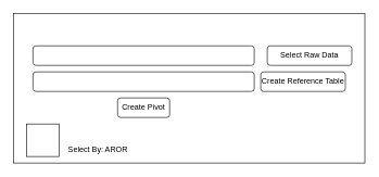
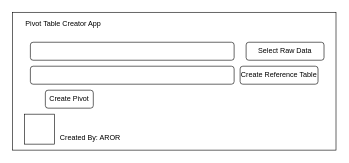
  <mxCell id="0" />
  <mxCell id="1" parent="0" />
  <mxCell id="2" value="" style="rounded=0;whiteSpace=wrap;html=1;" vertex="1" parent="1"><mxGeometry x="20" y="20" width="540" height="230" as="geometry" /></mxCell>
  <mxCell id="3" value="" style="rounded=1;whiteSpace=wrap;html=1;" vertex="1" parent="1"><mxGeometry x="50" y="70" width="340" height="30" as="geometry" /></mxCell>
  <mxCell id="4" value="" style="rounded=1;whiteSpace=wrap;html=1;" vertex="1" parent="1"><mxGeometry x="50" y="110" width="340" height="30" as="geometry" /></mxCell>
- <mxCell id="5" value="Create Pivot" style="rounded=1;whiteSpace=wrap;html=1;" vertex="1" parent="1"><mxGeometry x="180" y="150" width="80" height="30" as="geometry" /></mxCell>
+ <mxCell id="5" value="Create Pivot" style="rounded=1;whiteSpace=wrap;html=1;" vertex="1" parent="1"><mxGeometry x="75" y="150" width="80" height="30" as="geometry" /></mxCell>
  <mxCell id="6" value="Select Raw Data" style="rounded=1;whiteSpace=wrap;html=1;" vertex="1" parent="1"><mxGeometry x="410" y="70" width="130" height="30" as="geometry" /></mxCell>
  <mxCell id="7" value="Create Reference Table" style="rounded=1;whiteSpace=wrap;html=1;" vertex="1" parent="1"><mxGeometry x="400" y="110" width="130" height="30" as="geometry" /></mxCell>
  <mxCell id="8" value="" style="whiteSpace=wrap;html=1;aspect=fixed;" vertex="1" parent="1"><mxGeometry x="40" y="190" width="50" height="50" as="geometry" /></mxCell>
- <mxCell id="9" value="Select By: AROR" style="text;html=1;strokeColor=none;fillColor=none;align=center;verticalAlign=middle;whiteSpace=wrap;rounded=0;" vertex="1" parent="1"><mxGeometry x="90" y="220" width="120" height="20" as="geometry" /></mxCell>
+ <mxCell id="9" value="Created By: AROR" style="text;html=1;strokeColor=none;fillColor=none;align=center;verticalAlign=middle;whiteSpace=wrap;rounded=0;" vertex="1" parent="1"><mxGeometry x="90" y="220" width="120" height="20" as="geometry" /></mxCell>
+ <mxCell id="10" value="Pivot Table Creator App" style="text;html=1;strokeColor=none;fillColor=none;align=center;verticalAlign=middle;whiteSpace=wrap;rounded=0;" vertex="1" parent="1"><mxGeometry x="30" y="30" width="150" height="20" as="geometry" /></mxCell>
